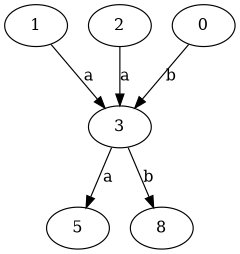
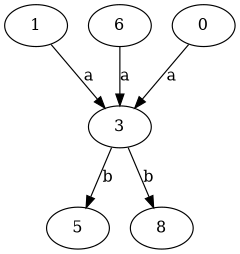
  strict digraph {
    1
    3
    5
    n4 [label=8]
-   2
+   2 [label=6]
    0
    1 -> 3 [label=a]
-   3 -> 5 [label=a]
+   3 -> 5 [label=b]
    3 -> n4 [label=b]
    2 -> 3 [label=a]
-   0 -> 3 [label=b]
+   0 -> 3 [label=a]
  }
